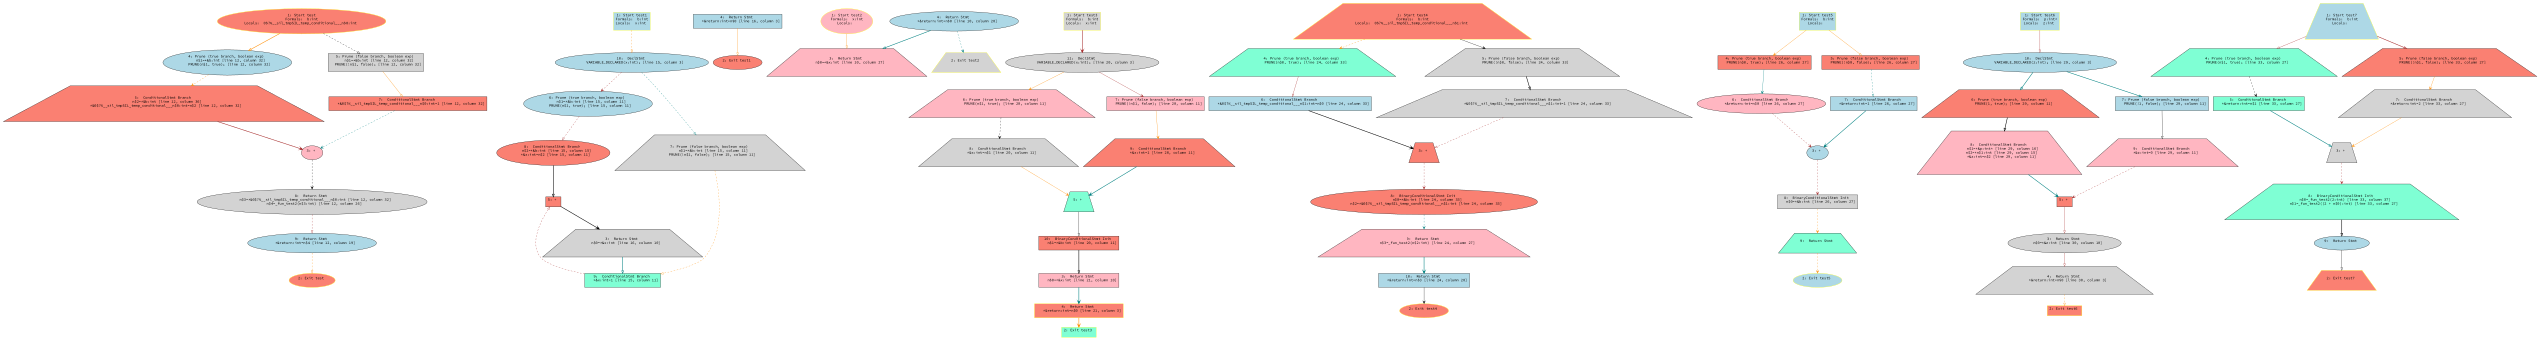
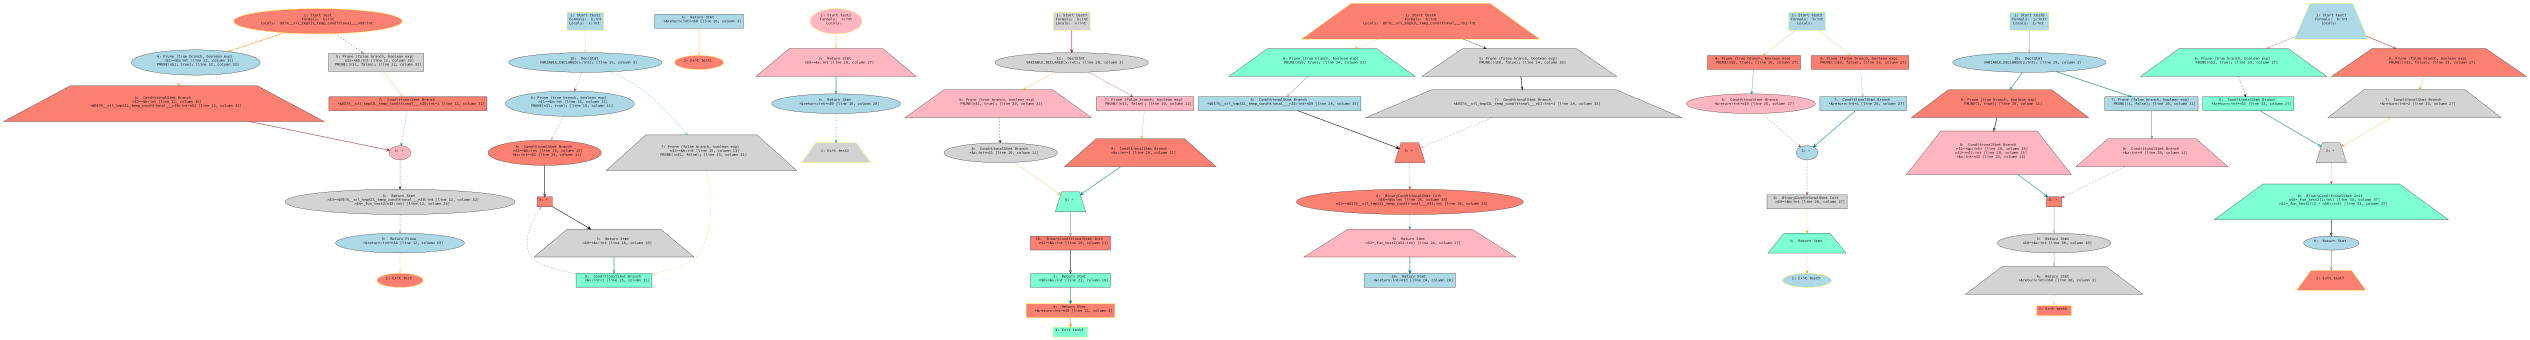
  digraph {
    fontname="Source Code Pro"
    node [fillcolor=salmon fontname="Source Code Pro" shape=trapezium style=filled]
    edge [arrowhead=vee color=darkorange fontname="Source Code Pro" style=dashed]
    n1 [color=yellow label="1: Start test\nFormals:  b:int\nLocals:  0$?%__sil_tmpSIL_temp_conditional___n$0:int \n  " shape=ellipse]
    n2 [fillcolor=lightblue label="4: Prune (true branch, boolean exp) \n   n$1=*&b:int [line 12, column 32]\n  PRUNE(n$1, true); [line 12, column 32]\n " shape=ellipse]
    n3 [fillcolor=lightgrey label="5: Prune (false branch, boolean exp) \n   n$1=*&b:int [line 12, column 32]\n  PRUNE(!n$1, false); [line 12, column 32]\n " shape=box]
    n4 [label="6:  ConditionalStmt Branch \n   n$2=*&b:int [line 12, column 36]\n  *&0$?%__sil_tmpSIL_temp_conditional___n$0:int=n$2 [line 12, column 32]\n "]
    n5 [label="7:  ConditionalStmt Branch \n   *&0$?%__sil_tmpSIL_temp_conditional___n$0:int=1 [line 12, column 32]\n " shape=box]
    n6 [fillcolor=lightpink label="3: + \n  " shape=ellipse]
    n7 [color=yellow label="2: Exit test \n  " shape=ellipse]
    n8 [fillcolor=lightgrey label="8:  Return Stmt \n   n$3=*&0$?%__sil_tmpSIL_temp_conditional___n$0:int [line 12, column 32]\n  n$4=_fun_test2(n$3:int) [line 12, column 26]\n " shape=ellipse]
-   n9 [fillcolor=lightblue label="9:  Return Stmt \n   *&return:int=n$4 [line 12, column 19]\n " shape=ellipse]
+   n9 [fillcolor=lightblue label="9:  Return Prune \n   *&return:int=n$4 [line 12, column 19]\n " shape=ellipse]
    n10 [color=yellow fillcolor=lightblue label="1: Start test1\nFormals:  b:int\nLocals:  x:int \n  " shape=box]
    n11 [fillcolor=lightblue label="10:  DeclStmt \n   VARIABLE_DECLARED(x:int); [line 15, column 3]\n " shape=ellipse]
    n12 [fillcolor=lightblue label="6: Prune (true branch, boolean exp) \n   n$1=*&b:int [line 15, column 11]\n  PRUNE(n$1, true); [line 15, column 11]\n " shape=ellipse]
    n13 [fillcolor=lightgrey label="7: Prune (false branch, boolean exp) \n   n$1=*&b:int [line 15, column 11]\n  PRUNE(!n$1, false); [line 15, column 11]\n "]
    n14 [label="8:  ConditionalStmt Branch \n   n$2=*&b:int [line 15, column 15]\n  *&x:int=n$2 [line 15, column 11]\n " shape=ellipse]
    n15 [fillcolor=aquamarine label="9:  ConditionalStmt Branch \n   *&x:int=1 [line 15, column 11]\n " shape=box]
-   n16 [color=black label="2: Exit test1 \n  " shape=ellipse]
+   n16 [color=yellow label="2: Exit test1 \n  " shape=ellipse]
    n17 [fillcolor=lightgrey label="3:  Return Stmt \n   n$0=*&x:int [line 16, column 10]\n "]
    n18 [fillcolor=lightblue label="4:  Return Stmt \n   *&return:int=n$0 [line 16, column 3]\n " shape=box]
    n19 [label="5: + \n  " shape=box]
    n20 [color=yellow fillcolor=lightpink label="1: Start test2\nFormals:  x:int\nLocals:  \n  " shape=ellipse]
    n21 [fillcolor=lightpink label="3:  Return Stmt \n   n$0=*&x:int [line 10, column 27]\n "]
    n22 [fillcolor=lightblue label="4:  Return Stmt \n   *&return:int=n$0 [line 10, column 20]\n " shape=ellipse]
    n23 [color=yellow fillcolor=lightgrey label="2: Exit test2 \n  "]
    n24 [color=yellow fillcolor=lightgrey label="1: Start test3\nFormals:  b:int\nLocals:  x:int \n  " shape=box]
    n25 [fillcolor=lightgrey label="11:  DeclStmt \n   VARIABLE_DECLARED(x:int); [line 20, column 3]\n " shape=ellipse]
    n26 [fillcolor=lightpink label="6: Prune (true branch, boolean exp) \n   PRUNE(n$1, true); [line 20, column 11]\n "]
    n27 [fillcolor=lightpink label="7: Prune (false branch, boolean exp) \n   PRUNE(!n$1, false); [line 20, column 11]\n " shape=box]
-   n28 [fillcolor=lightgrey label="8:  ConditionalStmt Branch \n   *&x:int=n$1 [line 20, column 11]\n "]
+   n28 [fillcolor=lightgrey label="8:  ConditionalStmt Branch \n   *&x:int=n$1 [line 20, column 11]\n " shape=ellipse]
    n29 [label="9:  ConditionalStmt Branch \n   *&x:int=1 [line 20, column 11]\n "]
    n30 [color=yellow fillcolor=aquamarine label="2: Exit test3 \n  " shape=box]
-   n31 [fillcolor=lightpink label="3:  Return Stmt \n   n$0=*&x:int [line 21, column 10]\n " shape=box]
+   n31 [fillcolor=aquamarine label="3:  Return Stmt \n   n$0=*&x:int [line 21, column 10]\n " shape=box]
    n32 [color=yellow label="4:  Return Stmt \n   *&return:int=n$0 [line 21, column 3]\n " shape=box]
    n33 [fillcolor=aquamarine label="5: + \n  "]
    n34 [label="10:  BinaryConditionalStmt Init \n   n$1=*&b:int [line 20, column 11]\n " shape=box]
    n35 [color=yellow label="1: Start test4\nFormals:  b:int\nLocals:  0$?%__sil_tmpSIL_temp_conditional___n$1:int \n  "]
    n36 [fillcolor=aquamarine label="4: Prune (true branch, boolean exp) \n   PRUNE(n$0, true); [line 24, column 33]\n "]
    n37 [fillcolor=lightgrey label="5: Prune (false branch, boolean exp) \n   PRUNE(!n$0, false); [line 24, column 33]\n "]
    n38 [fillcolor=lightblue label="6:  ConditionalStmt Branch \n   *&0$?%__sil_tmpSIL_temp_conditional___n$1:int=n$0 [line 24, column 33]\n " shape=box]
    n39 [fillcolor=lightgrey label="7:  ConditionalStmt Branch \n   *&0$?%__sil_tmpSIL_temp_conditional___n$1:int=1 [line 24, column 33]\n "]
    n40 [label="3: + \n  "]
-   n41 [color=yellow label="2: Exit test4 \n  " shape=ellipse]
    n42 [label="8:  BinaryConditionalStmt Init \n   n$0=*&b:int [line 24, column 33]\n  n$2=*&0$?%__sil_tmpSIL_temp_conditional___n$1:int [line 24, column 33]\n " shape=ellipse]
    n43 [fillcolor=lightpink label="9:  Return Stmt \n   n$3=_fun_test2(n$2:int) [line 24, column 27]\n "]
    n44 [fillcolor=lightblue label="10:  Return Stmt \n   *&return:int=n$3 [line 24, column 20]\n " shape=box]
    n45 [color=yellow fillcolor=lightblue label="1: Start test5\nFormals:  b:int\nLocals:  \n  " shape=box]
    n46 [label="4: Prune (true branch, boolean exp) \n   PRUNE(n$0, true); [line 26, column 27]\n " shape=box]
    n47 [label="5: Prune (false branch, boolean exp) \n   PRUNE(!n$0, false); [line 26, column 27]\n " shape=box]
    n48 [fillcolor=lightpink label="6:  ConditionalStmt Branch \n   *&return:int=n$0 [line 26, column 27]\n " shape=ellipse]
    n49 [fillcolor=lightblue label="7:  ConditionalStmt Branch \n   *&return:int=1 [line 26, column 27]\n " shape=box]
    n50 [fillcolor=lightblue label="3: + \n  " shape=ellipse]
    n51 [color=yellow fillcolor=lightblue label="2: Exit test5 \n  " shape=ellipse]
    n52 [fillcolor=lightgrey label="8:  BinaryConditionalStmt Init \n   n$0=*&b:int [line 26, column 27]\n " shape=box]
    n53 [fillcolor=aquamarine label="9:  Return Stmt \n  "]
    n54 [color=yellow fillcolor=lightblue label="1: Start test6\nFormals:  p:int*\nLocals:  z:int \n  " shape=box]
    n55 [fillcolor=lightblue label="10:  DeclStmt \n   VARIABLE_DECLARED(z:int); [line 29, column 3]\n " shape=ellipse]
    n56 [label="6: Prune (true branch, boolean exp) \n   PRUNE(1, true); [line 29, column 11]\n "]
    n57 [fillcolor=lightblue label="7: Prune (false branch, boolean exp) \n   PRUNE(!1, false); [line 29, column 11]\n " shape=box]
    n58 [fillcolor=lightpink label="8:  ConditionalStmt Branch \n   n$1=*&p:int* [line 29, column 16]\n  n$2=*n$1:int [line 29, column 15]\n  *&z:int=n$2 [line 29, column 11]\n "]
    n59 [fillcolor=lightpink label="9:  ConditionalStmt Branch \n   *&z:int=0 [line 29, column 11]\n "]
    n60 [color=yellow label="2: Exit test6 \n  " shape=box]
    n61 [fillcolor=lightgrey label="3:  Return Stmt \n   n$0=*&z:int [line 30, column 10]\n " shape=ellipse]
    n62 [fillcolor=lightgrey label="4:  Return Stmt \n   *&return:int=n$0 [line 30, column 3]\n "]
    n63 [label="5: + \n  " shape=box]
    n64 [color=yellow fillcolor=lightblue label="1: Start test7\nFormals:  b:int\nLocals:  \n  "]
    n65 [fillcolor=aquamarine label="4: Prune (true branch, boolean exp) \n   PRUNE(n$1, true); [line 33, column 27]\n "]
    n66 [label="5: Prune (false branch, boolean exp) \n   PRUNE(!n$1, false); [line 33, column 27]\n "]
    n67 [fillcolor=aquamarine label="6:  ConditionalStmt Branch \n   *&return:int=n$1 [line 33, column 27]\n " shape=box]
    n68 [fillcolor=lightgrey label="7:  ConditionalStmt Branch \n   *&return:int=2 [line 33, column 27]\n "]
    n69 [fillcolor=lightgrey label="3: + \n  "]
    n70 [color=yellow label="2: Exit test7 \n  "]
    n71 [fillcolor=aquamarine label="8:  BinaryConditionalStmt Init \n   n$0=_fun_test2(2:int) [line 33, column 37]\n  n$1=_fun_test2((2 + n$0):int) [line 33, column 27]\n "]
    n72 [fillcolor=lightblue label="9:  Return Stmt \n  " shape=ellipse]
    n1 -> n2 [arrowhead=onormal style=bold]
    n1 -> n3 [arrowhead=onormal color=black]
    n2 -> n4
    n3 -> n5 [arrowhead=onormal style=solid]
    n4 -> n6 [color=brown style=bold]
    n5 -> n6 [color=teal]
    n6 -> n8 [color=black]
    n8 -> n9 [arrowhead=onormal color=brown]
    n9 -> n7 [arrowhead=onormal]
    n10 -> n11 [arrowhead=onormal]
    n11 -> n12 [color=brown]
    n11 -> n13 [arrowhead=onormal color=teal]
    n12 -> n14 [arrowhead=onormal color=brown]
    n13 -> n15 [arrowhead=onormal]
    n14 -> n19 [arrowhead=onormal color=black style=bold]
    n15 -> n19 [arrowhead=onormal color=brown]
    n17 -> n15 [arrowhead=onormal color=teal style=bold]
    n18 -> n16 [arrowhead=onormal style=solid]
    n19 -> n17 [color=black style=bold]
    n20 -> n21 [arrowhead=onormal style=solid]
-   n22 -> n21 [arrowhead=onormal color=teal style=bold]
+   n21 -> n22 [arrowhead=onormal color=teal style=bold]
    n22 -> n23 [color=teal]
    n24 -> n25 [color=brown style=bold]
    n25 -> n26 [style=solid]
    n25 -> n27 [color=brown style=solid]
    n26 -> n28 [color=black]
    n27 -> n29 [style=solid]
    n28 -> n33 [style=solid]
    n29 -> n33 [color=teal style=bold]
    n31 -> n32 [color=teal style=bold]
    n32 -> n30 [style=bold]
    n33 -> n34 [arrowhead=onormal color=black style=solid]
    n34 -> n31 [arrowhead=onormal color=black style=bold]
    n35 -> n36
    n35 -> n37 [color=black style=solid]
    n36 -> n38 [arrowhead=onormal color=brown style=solid]
    n37 -> n39 [arrowhead=onormal color=black style=bold]
    n38 -> n40 [color=black style=bold]
    n39 -> n40 [arrowhead=onormal color=brown]
    n40 -> n42 [color=brown]
    n42 -> n43 [color=teal]
    n43 -> n44 [color=teal style=bold]
-   n44 -> n41 [color=black style=solid]
    n45 -> n46 [style=solid]
    n45 -> n47 [arrowhead=onormal style=solid]
    n46 -> n48 [color=teal style=solid]
    n47 -> n49 [arrowhead=onormal color=teal]
    n48 -> n50 [color=brown]
    n49 -> n50 [color=teal style=bold]
    n50 -> n52 [color=brown]
    n52 -> n53
    n53 -> n51
    n54 -> n55 [arrowhead=onormal color=brown style=solid]
    n55 -> n56 [arrowhead=onormal color=teal style=bold]
    n55 -> n57 [arrowhead=onormal color=teal style=bold]
    n56 -> n58 [arrowhead=onormal color=black style=bold]
    n57 -> n59 [arrowhead=onormal color=black style=solid]
    n58 -> n63 [color=teal style=bold]
    n59 -> n63 [color=brown]
    n61 -> n62 [arrowhead=onormal color=brown style=solid]
    n62 -> n60 [arrowhead=onormal]
    n63 -> n61 [arrowhead=onormal color=brown style=solid]
    n64 -> n65 [arrowhead=onormal color=brown style=solid]
    n64 -> n66 [arrowhead=onormal color=brown style=bold]
    n65 -> n67 [color=black]
    n66 -> n68 [style=solid]
    n67 -> n69 [arrowhead=onormal color=teal style=bold]
    n68 -> n69 [style=solid]
    n69 -> n71 [color=brown]
    n71 -> n72 [arrowhead=onormal color=black style=bold]
    n72 -> n70 [arrowhead=onormal color=black style=solid]
  }
